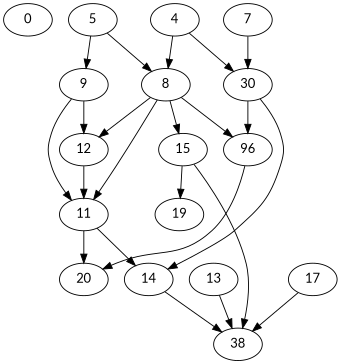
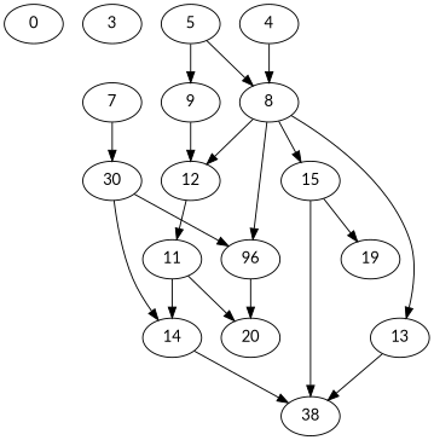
  digraph {
    fontname=Lato
    node [alpha=0.15 fontname=Lato]
    edge [fontname=Lato]
    n1 [expect_size=42383360 label=0]
+   3 [alpha=0.10 expect_size=43663360]
    4 [alpha=0.17 expect_size=28077056]
    8 [alpha=0.00 expect_size=22831104]
    n5 [alpha=0.18 expect_size=20060160 label=30]
    12 [alpha=0.14 expect_size=40878080]
    13 [alpha=0.09 expect_size=14281728]
    15 [expect_size=32288768]
    n9 [alpha=0.19 expect_size=19412992 label=96]
    14 [alpha=0.07 expect_size=38813696]
    11 [alpha=0.05 expect_size=6127616]
    n12 [alpha=0.19 expect_size=15052800 label=38]
    19 [alpha=0.03 expect_size=15098880]
    20 [alpha=0.09 expect_size=25169920]
-   17 [alpha=0.06 expect_size=25824256]
    5 [expect_size=13898752]
    9 [alpha=0.04 expect_size=35441664]
    7 [expect_size=32712704]
    4 -> 8
-   4 -> n5
    8 -> 12
-   8 -> 11
+   8 -> 13
    8 -> 15
    8 -> n9
    n5 -> n9
    n5 -> 14
    12 -> 11
    13 -> n12
    15 -> n12
    15 -> 19
    n9 -> 20
    14 -> n12
    11 -> 14
    11 -> 20
-   17 -> n12
    5 -> 8
    5 -> 9
    9 -> 12
-   9 -> 11
    7 -> n5
  }
